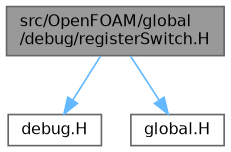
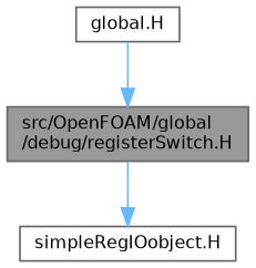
  digraph {
    node [color=grey40 fillcolor=white fontname=Helvetica fontsize=10 shape=box style=filled]
    edge [color=steelblue1 fontname=Helvetica fontsize=10 labelfontname=Helvetica labelfontsize=10 style=solid]
    n1 [color=gray40 fillcolor=grey60 fontcolor=black height=0.2 label="src/OpenFOAM/global\l/debug/registerSwitch.H" width=0.4]
-   n2 [height=0.2 label="debug.H" width=0.4]
+   n2 [height=0.2 label="simpleRegIOobject.H" width=0.4]
    n3 [height=0.2 label="global.H" width=0.4]
    n1 -> n2
-   n1 -> n3
+   n3 -> n1
  }
